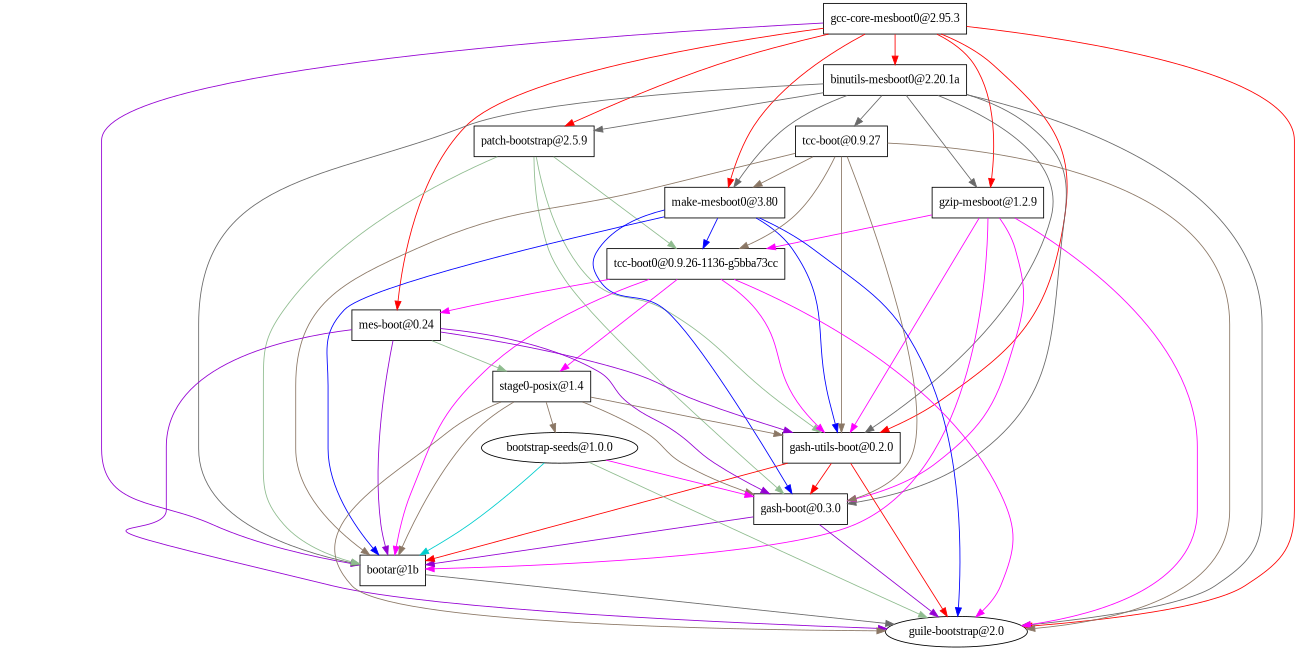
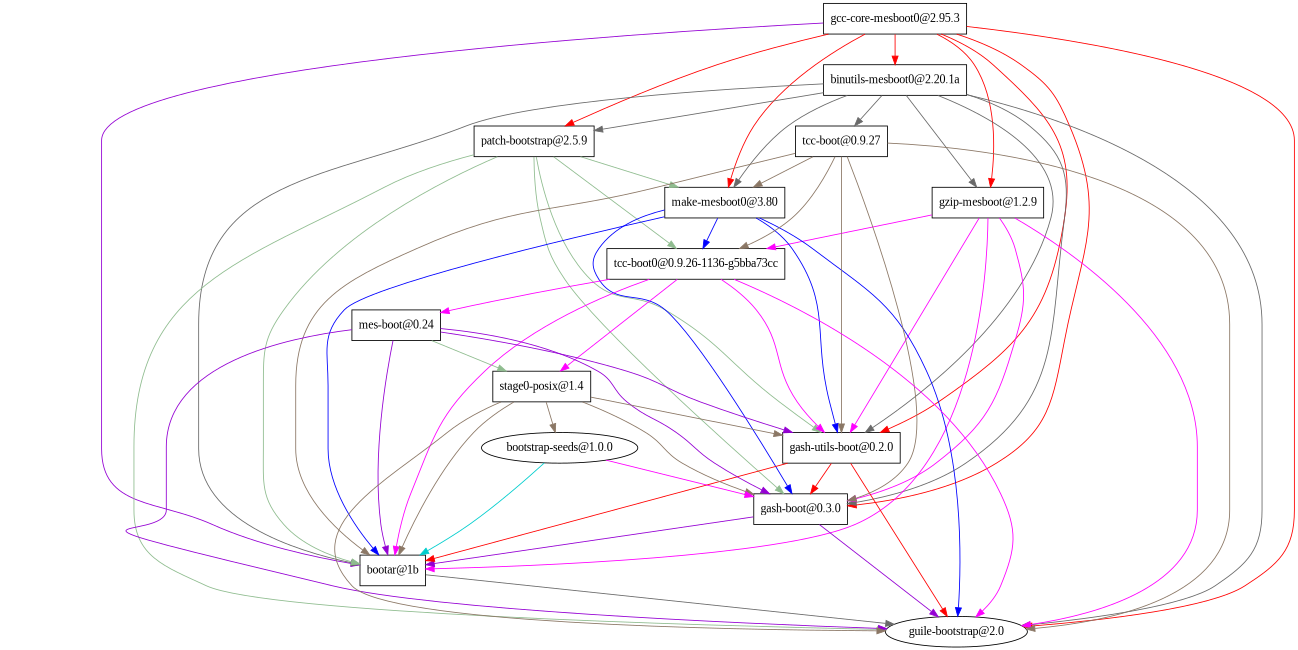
  digraph {
    fontname="Liberation Serif"
    node [fontname="Liberation Serif" shape=box]
    edge [color=magenta fontname="Liberation Serif"]
    n1 [label="gcc-core-mesboot0@2.95.3"]
    n2 [label="binutils-mesboot0@2.20.1a"]
    n3 [label="gzip-mesboot@1.2.9"]
    n4 [label="patch-bootstrap@2.5.9"]
    n5 [label="make-mesboot0@3.80"]
    n6 [label="gash-boot@0.3.0"]
    n7 [label="gash-utils-boot@0.2.0"]
    n8 [label="bootar@1b"]
    n9 [label="guile-bootstrap@2.0" shape=ellipse]
    n10 [label="tcc-boot@0.9.27"]
    n11 [label="tcc-boot0@0.9.26-1136-g5bba73cc"]
    n12 [label="mes-boot@0.24"]
    n13 [label="stage0-posix@1.4"]
    n14 [label="bootstrap-seeds@1.0.0" shape=ellipse]
    n1 -> n2 [color=red]
    n1 -> n3 [color=red]
    n1 -> n4 [color=red]
    n1 -> n5 [color=red]
-   n1 -> n12 [color=red]
+   n1 -> n6 [color=red]
    n1 -> n7 [color=red]
    n1 -> n8 [color=darkviolet]
    n1 -> n9 [color=red]
    n2 -> n3 [color=dimgrey]
    n2 -> n4 [color=dimgrey]
    n2 -> n5 [color=dimgrey]
    n2 -> n6 [color=dimgrey]
    n2 -> n7 [color=dimgrey]
    n2 -> n8 [color=dimgrey]
    n2 -> n9 [color=dimgrey]
    n2 -> n10 [color=dimgrey]
    n3 -> n6
    n3 -> n7
    n3 -> n8
    n3 -> n9
    n3 -> n11
+   n4 -> n5 [color=darkseagreen]
    n4 -> n6 [color=darkseagreen]
    n4 -> n7 [color=darkseagreen]
    n4 -> n8 [color=darkseagreen]
-   n14 -> n9 [color=darkseagreen]
+   n4 -> n9 [color=darkseagreen]
    n4 -> n11 [color=darkseagreen]
    n5 -> n6 [color=blue]
    n5 -> n7 [color=blue]
    n5 -> n8 [color=blue]
    n5 -> n9 [color=blue]
    n5 -> n11 [color=blue]
    n6 -> n8 [color=darkviolet]
    n6 -> n9 [color=darkviolet]
    n7 -> n6 [color=red]
    n7 -> n8 [color=red]
    n7 -> n9 [color=red]
    n8 -> n9 [color=dimgrey]
    n10 -> n5 [color=peachpuff4]
    n10 -> n6 [color=peachpuff4]
    n10 -> n7 [color=peachpuff4]
    n10 -> n8 [color=peachpuff4]
    n10 -> n9 [color=peachpuff4]
    n10 -> n11 [color=peachpuff4]
    n11 -> n7
    n11 -> n8
    n11 -> n9
    n11 -> n12
    n11 -> n13
    n12 -> n6 [color=darkviolet]
    n12 -> n7 [color=darkviolet]
    n12 -> n8 [color=darkviolet]
    n12 -> n9 [color=darkviolet]
    n12 -> n13 [color=darkseagreen]
    n13 -> n6 [color=peachpuff4]
    n13 -> n7 [color=peachpuff4]
    n13 -> n8 [color=peachpuff4]
    n13 -> n9 [color=peachpuff4]
    n13 -> n14 [color=peachpuff4]
    n14 -> n6
    n14 -> n8 [color=cyan3]
  }
